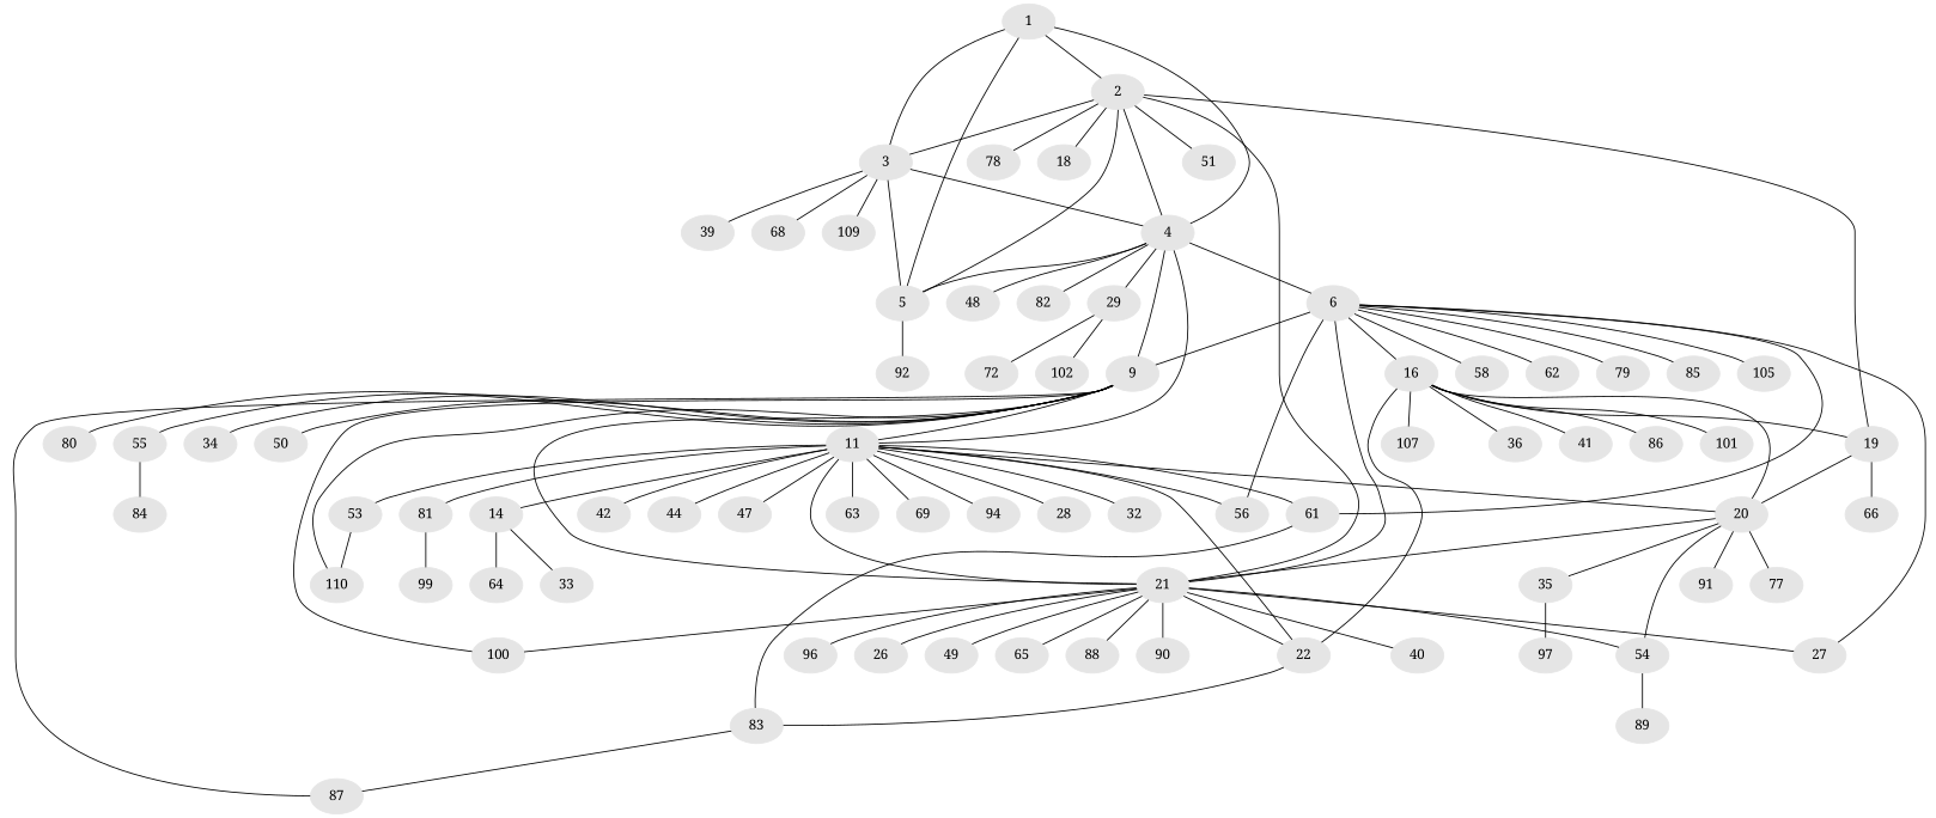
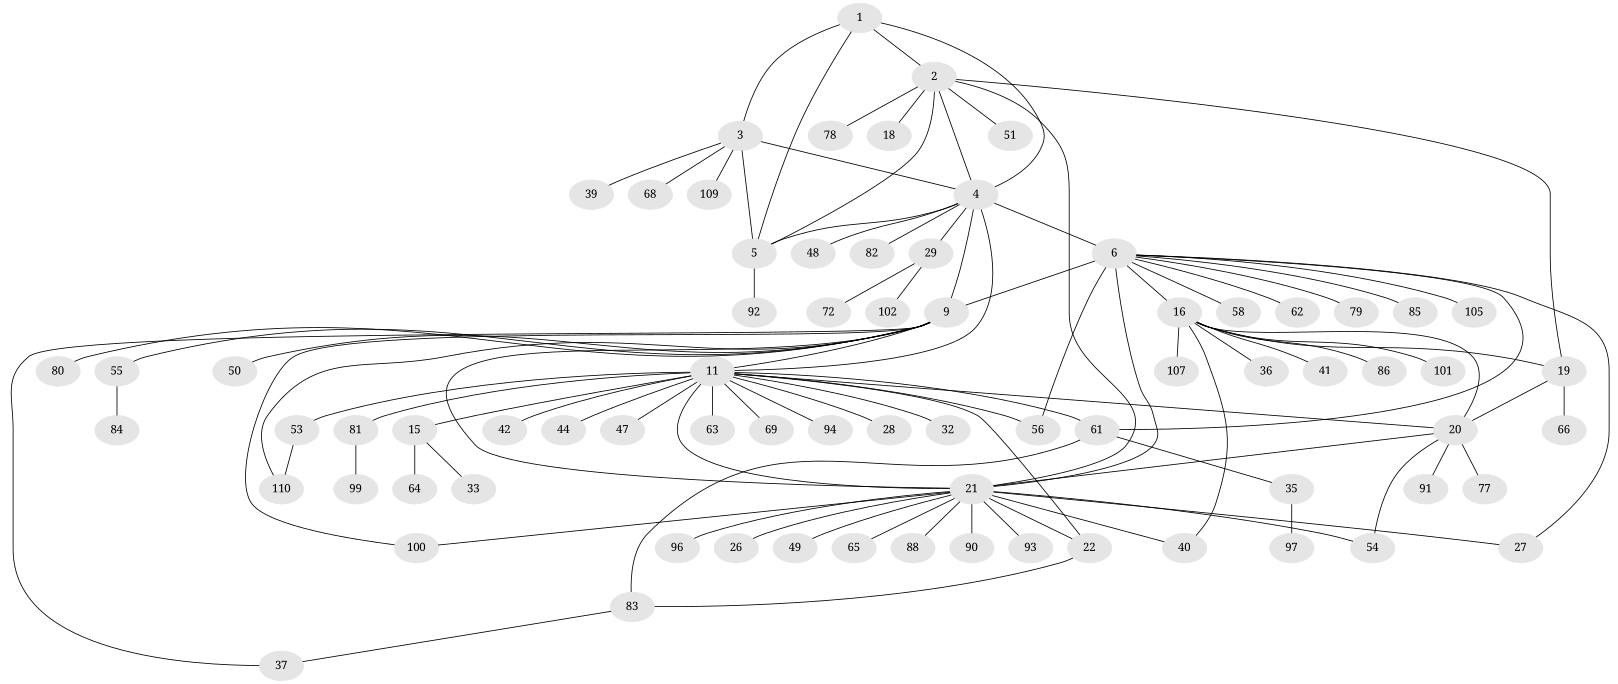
  graph {
    fontname="Noto Serif"
    node [color=gray90 fontname="Noto Serif" style=filled]
    edge [fontname="Noto Serif"]
    1
    2
    3
    4
    5
    19
    21 [super="+46+25+24+103+23+37"]
    51
    78
    n10 [label=18]
    39
    68
    109
    6 [super="+7+8"]
    9 [super="+10"]
    11 [super="+30+12"]
    29 [super="+31"]
    48
    82
    92
    20 [super="+38"]
    66
    27 [super="+67+95"]
    100
    22
    54
    26
    40
    49
    65
    88
    90
+   93
    96
    16 [super="+18+17+71+75"]
    56
    58
    61
    62
    79
    85
    105
-   34
    50
    55
    80
-   87
+   87 [label=37]
    110
-   15 [label=14]
+   15
    28
    32
    42
    44
    47
    53
    63
    69
    81
    94
    72 [super="+74"]
    102
    36
    41
    86
    101
    107
    83
    84
    33 [super="+104"]
    64
    35 [super="+70"]
    77
    91
    99
    97
-   89
    1 -- 2
    1 -- 3
    1 -- 4
    1 -- 5
-   2 -- 3
    2 -- 4
    2 -- 5
    2 -- 19
    2 -- 21
    2 -- 51
    2 -- 78
    2 -- n10
    3 -- 4
    3 -- 5
    3 -- 39
    3 -- 68
    3 -- 109
    4 -- 5
    4 -- 6
    4 -- 9
    4 -- 11
    4 -- 29
    4 -- 48
    4 -- 82
    5 -- 92
    19 -- 20
    19 -- 66
    21 -- 27
    21 -- 100
    21 -- 22 [weight=4]
    21 -- 54
    21 -- 26
    21 -- 40
    21 -- 49
    21 -- 65
    21 -- 88
    21 -- 90
+   21 -- 93
    21 -- 96
    6 -- 21
    6 -- 9 [weight=6]
    6 -- 27
    6 -- 16
    6 -- 56
    6 -- 58
    6 -- 61
    6 -- 62
    6 -- 79
    6 -- 85
    6 -- 105
    9 -- 21
    9 -- 11
    9 -- 100
-   9 -- 34
    9 -- 50
    9 -- 55
    9 -- 80
    9 -- 87
    9 -- 110
    11 -- 21
    11 -- 20
    11 -- 22
    11 -- 56
    11 -- 61
    11 -- 15 [weight=4]
    11 -- 28
    11 -- 32
    11 -- 42
    11 -- 44
    11 -- 47
    11 -- 53
    11 -- 63
    11 -- 69
    11 -- 81
    11 -- 94
    29 -- 72
    29 -- 102
    20 -- 21
    20 -- 54
-   20 -- 35
+   61 -- 35
    20 -- 77
    20 -- 91
    22 -- 83
-   54 -- 89
    16 -- 19 [weight=3]
    16 -- 20 [weight=3]
-   16 -- 22
+   16 -- 40
    16 -- 36
    16 -- 41
    16 -- 86
    16 -- 101
    16 -- 107
    61 -- 83
    55 -- 84
    15 -- 33
    15 -- 64
    53 -- 110
    81 -- 99
    83 -- 87
    35 -- 97
  }
